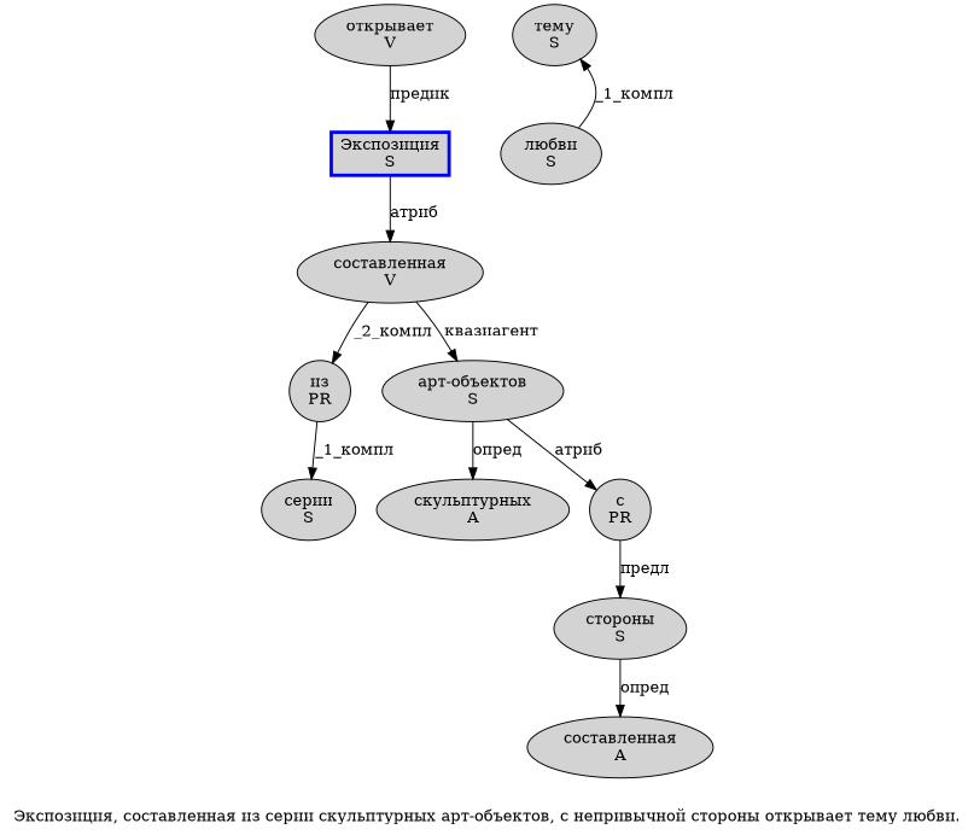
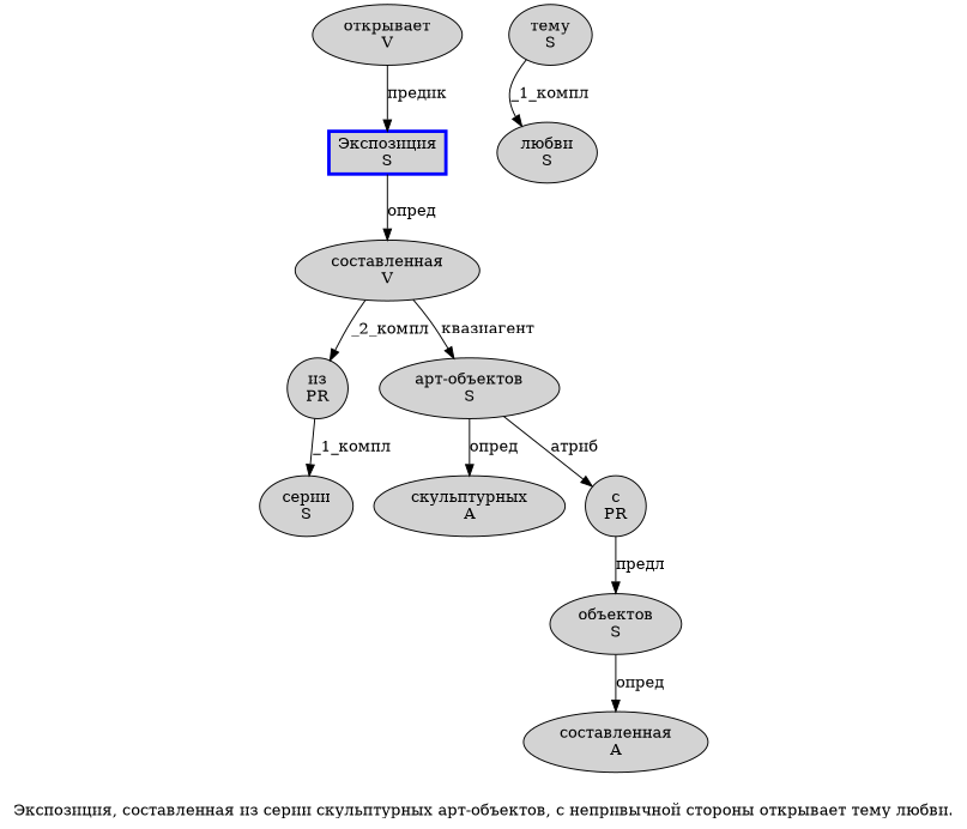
  digraph {
    label="Экспозиция, составленная из серии скульптурных арт-объектов, с непривычной стороны открывает тему любви."
    node [fillcolor=lightgray penwidth=1 shape=ellipse style=filled]
    n1 [color=blue label="Экспозиция\nS" penwidth=3 shape=box]
    n2 [label="составленная\nV"]
    n3 [label="из\nPR"]
    n4 [label="арт-объектов\nS"]
    n5 [label="серии\nS"]
    n6 [label="скульптурных\nA"]
    n7 [label="с\nPR"]
-   n8 [label="стороны\nS"]
+   n8 [label="объектов\nS"]
    n9 [label="составленная\nA"]
    n10 [label="открывает\nV"]
    n11 [label="тему\nS"]
    n12 [label="любви\nS"]
-   n1 -> n2 [label="атриб"]
+   n1 -> n2 [label="опред"]
    n2 -> n3 [label="_2_компл"]
    n2 -> n4 [label="квазиагент"]
    n3 -> n5 [label="_1_компл"]
    n4 -> n6 [label="опред"]
    n4 -> n7 [label="атриб"]
    n7 -> n8 [label="предл"]
    n8 -> n9 [label="опред"]
    n10 -> n1 [label="предик"]
-   n12 -> n11 [label="_1_компл"]
+   n11 -> n12 [label="_1_компл"]
  }
